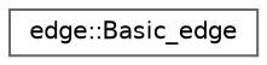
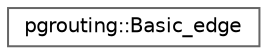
  digraph {
    rankdir=LR
-   n1 [color=grey40 fillcolor=white fontname=Helvetica fontsize=10 height=0.2 label="edge::Basic_edge" shape=box style=filled width=0.4]
+   n1 [color=grey40 fillcolor=white fontname=Helvetica fontsize=10 height=0.2 label="pgrouting::Basic_edge" shape=box style=filled width=0.4]
  }
